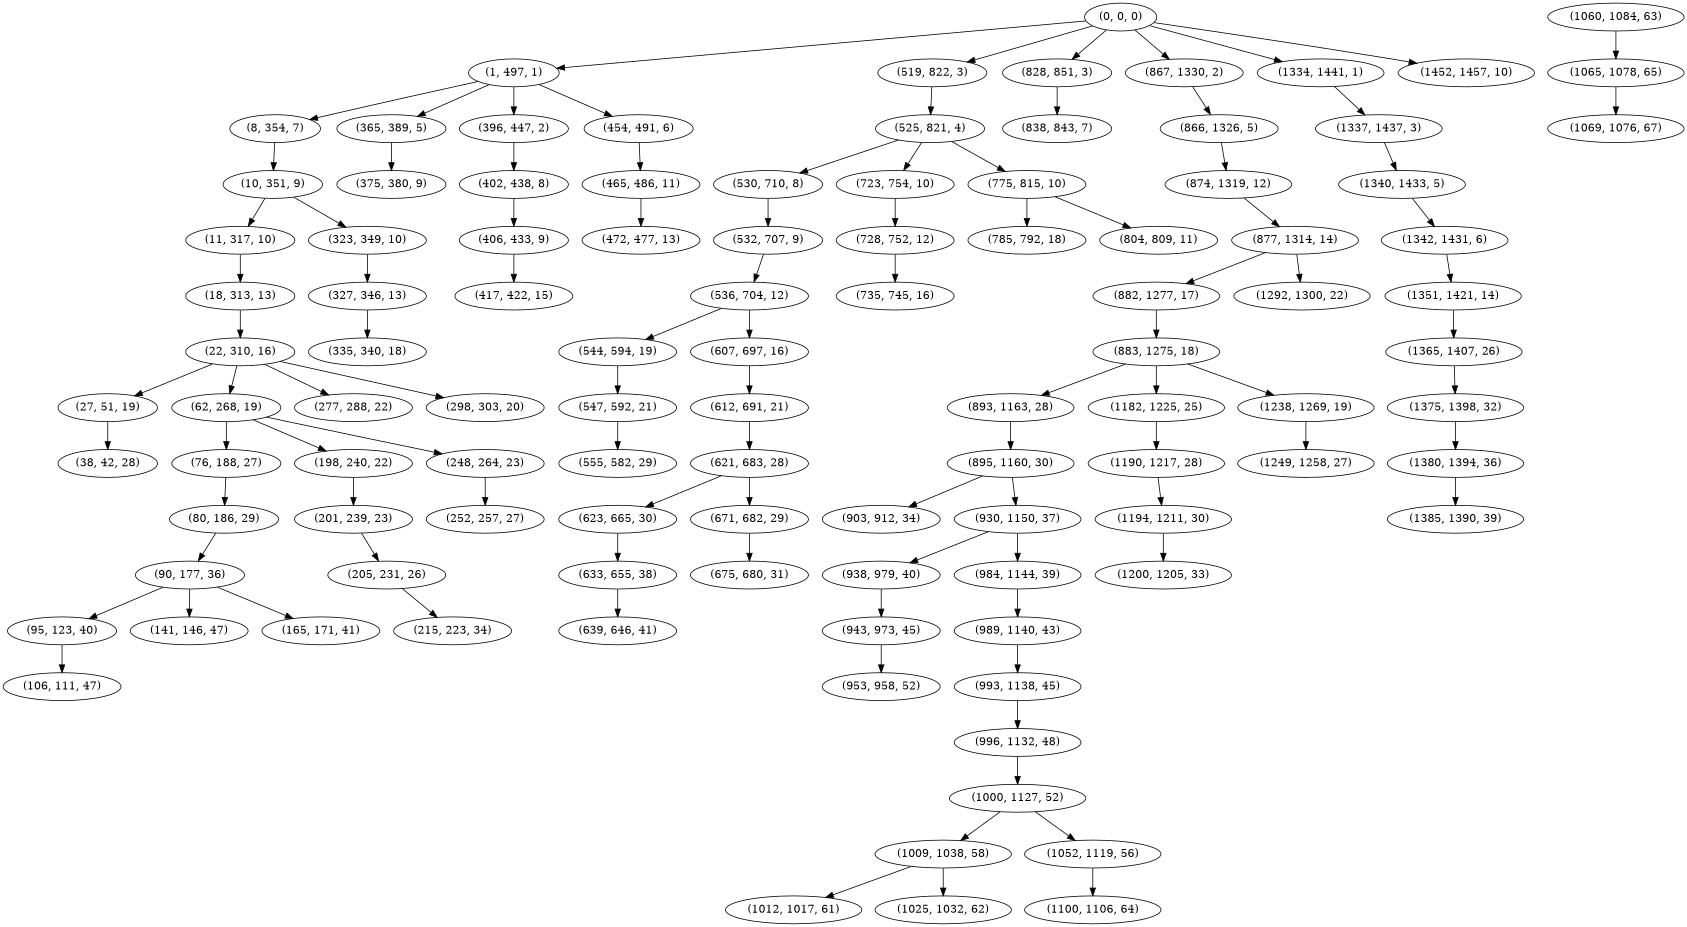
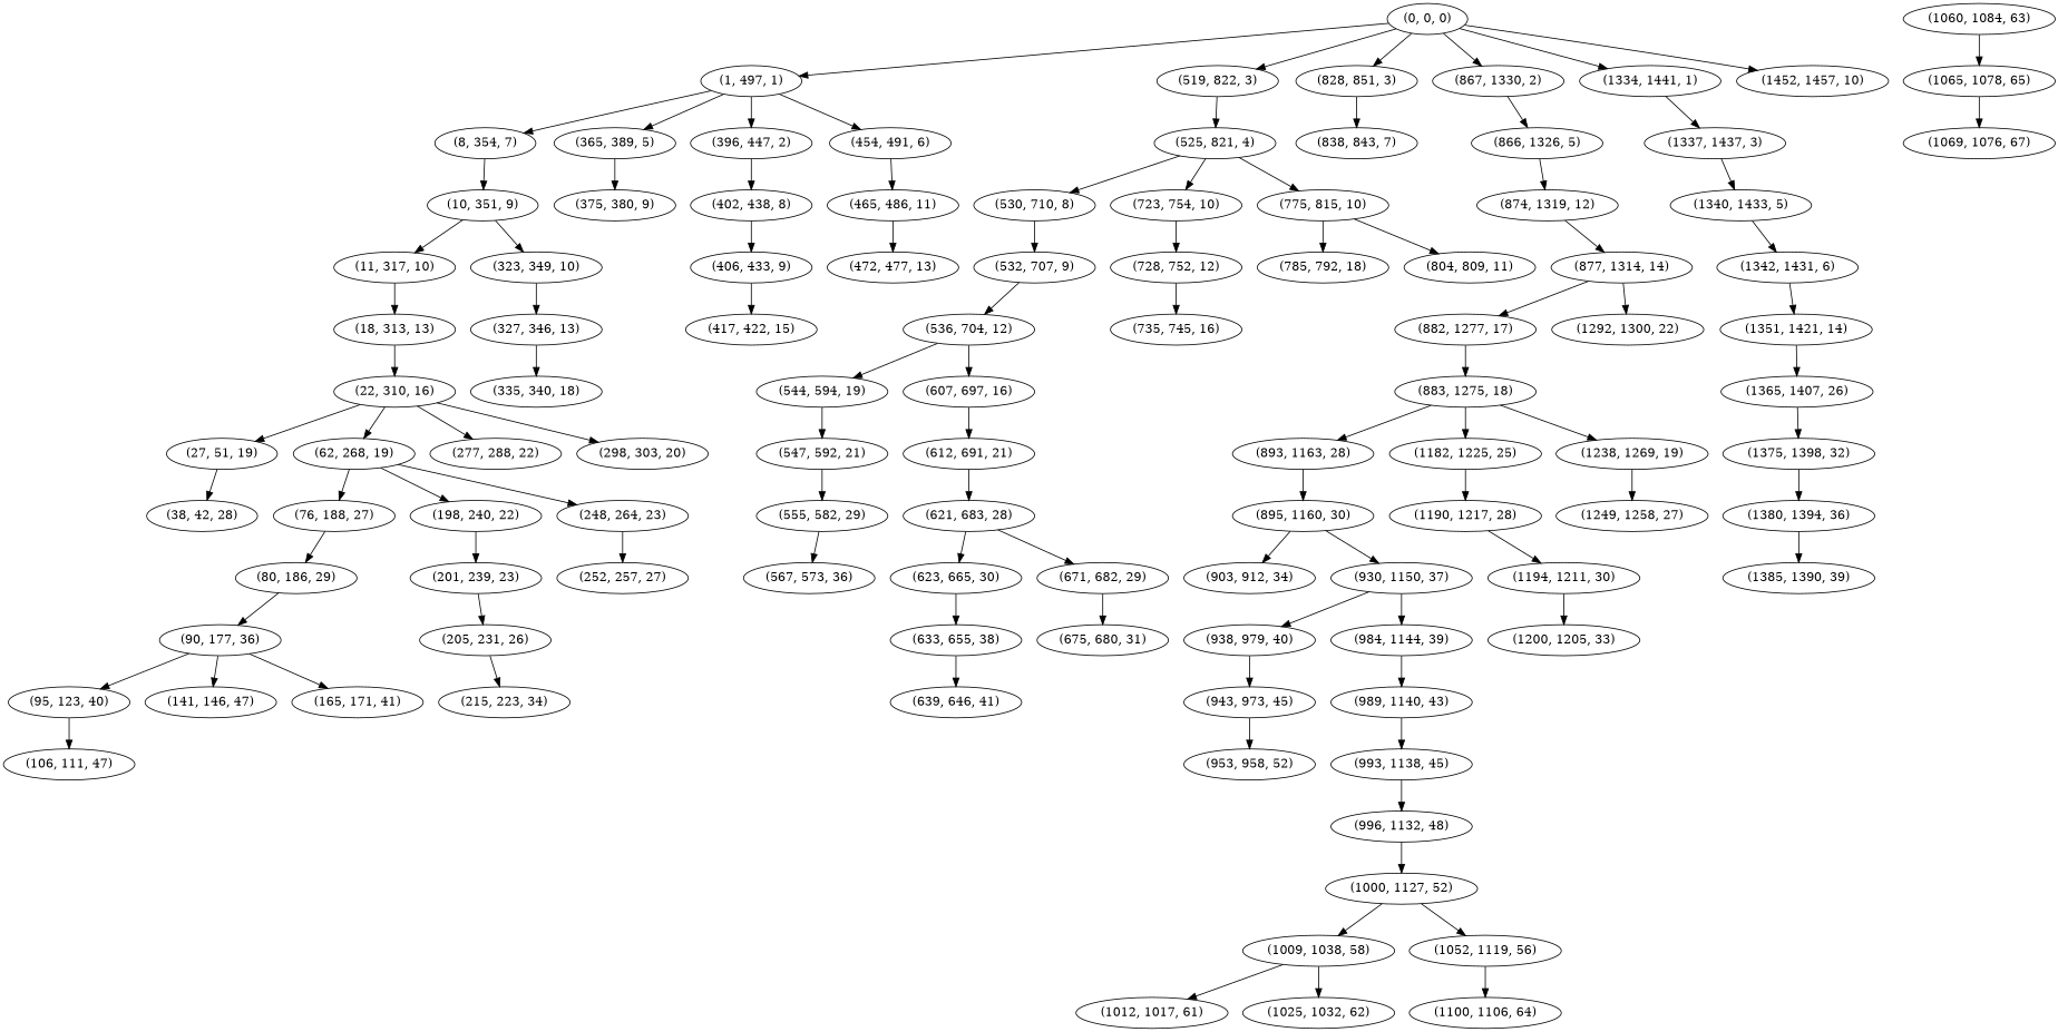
  digraph {
    "(0, 0, 0)"
    "(1, 497, 1)"
    "(519, 822, 3)"
    "(828, 851, 3)"
    n5 [label="(867, 1330, 2)"]
    "(1334, 1441, 1)"
    "(1452, 1457, 10)"
    "(8, 354, 7)"
    "(365, 389, 5)"
    "(396, 447, 2)"
    "(454, 491, 6)"
    "(525, 821, 4)"
    "(838, 843, 7)"
    "(866, 1326, 5)"
    "(1337, 1437, 3)"
    "(10, 351, 9)"
    "(375, 380, 9)"
    "(402, 438, 8)"
    "(465, 486, 11)"
    "(11, 317, 10)"
    "(323, 349, 10)"
    "(18, 313, 13)"
    "(327, 346, 13)"
    "(22, 310, 16)"
    "(27, 51, 19)"
    "(62, 268, 19)"
    "(277, 288, 22)"
    "(298, 303, 20)"
    "(38, 42, 28)"
    "(76, 188, 27)"
    "(198, 240, 22)"
    "(248, 264, 23)"
    "(80, 186, 29)"
    "(201, 239, 23)"
    "(252, 257, 27)"
    "(90, 177, 36)"
    "(95, 123, 40)"
    "(141, 146, 47)"
    "(165, 171, 41)"
    "(106, 111, 47)"
    "(205, 231, 26)"
    "(215, 223, 34)"
    "(335, 340, 18)"
    "(406, 433, 9)"
    "(417, 422, 15)"
    "(472, 477, 13)"
    "(530, 710, 8)"
    "(723, 754, 10)"
    "(775, 815, 10)"
    "(532, 707, 9)"
    "(728, 752, 12)"
    "(785, 792, 18)"
    "(804, 809, 11)"
    "(536, 704, 12)"
    "(544, 594, 19)"
    "(607, 697, 16)"
    "(547, 592, 21)"
    "(612, 691, 21)"
    "(555, 582, 29)"
+   "(567, 573, 36)"
    "(621, 683, 28)"
    "(623, 665, 30)"
    "(671, 682, 29)"
    "(633, 655, 38)"
    "(675, 680, 31)"
    "(639, 646, 41)"
    "(735, 745, 16)"
    "(874, 1319, 12)"
    "(877, 1314, 14)"
    "(882, 1277, 17)"
    "(1292, 1300, 22)"
    "(883, 1275, 18)"
    "(893, 1163, 28)"
    "(1182, 1225, 25)"
    "(1238, 1269, 19)"
    "(895, 1160, 30)"
    "(1190, 1217, 28)"
    "(1249, 1258, 27)"
    "(903, 912, 34)"
    "(930, 1150, 37)"
    "(938, 979, 40)"
    "(984, 1144, 39)"
    "(943, 973, 45)"
    "(989, 1140, 43)"
    "(953, 958, 52)"
    "(993, 1138, 45)"
    "(996, 1132, 48)"
    "(1000, 1127, 52)"
    "(1009, 1038, 58)"
    "(1052, 1119, 56)"
    "(1012, 1017, 61)"
    "(1025, 1032, 62)"
    "(1100, 1106, 64)"
    "(1060, 1084, 63)"
    "(1065, 1078, 65)"
    "(1069, 1076, 67)"
    "(1194, 1211, 30)"
    "(1200, 1205, 33)"
    "(1340, 1433, 5)"
    "(1342, 1431, 6)"
    "(1351, 1421, 14)"
    "(1365, 1407, 26)"
    "(1375, 1398, 32)"
    "(1380, 1394, 36)"
    "(1385, 1390, 39)"
    "(0, 0, 0)" -> "(1, 497, 1)"
    "(0, 0, 0)" -> "(519, 822, 3)"
    "(0, 0, 0)" -> "(828, 851, 3)"
    "(0, 0, 0)" -> n5
    "(0, 0, 0)" -> "(1334, 1441, 1)"
    "(0, 0, 0)" -> "(1452, 1457, 10)"
    "(1, 497, 1)" -> "(8, 354, 7)"
    "(1, 497, 1)" -> "(365, 389, 5)"
    "(1, 497, 1)" -> "(396, 447, 2)"
    "(1, 497, 1)" -> "(454, 491, 6)"
    "(519, 822, 3)" -> "(525, 821, 4)"
    "(828, 851, 3)" -> "(838, 843, 7)"
    n5 -> "(866, 1326, 5)"
    "(1334, 1441, 1)" -> "(1337, 1437, 3)"
    "(8, 354, 7)" -> "(10, 351, 9)"
    "(365, 389, 5)" -> "(375, 380, 9)"
    "(396, 447, 2)" -> "(402, 438, 8)"
    "(454, 491, 6)" -> "(465, 486, 11)"
    "(525, 821, 4)" -> "(530, 710, 8)"
    "(525, 821, 4)" -> "(723, 754, 10)"
    "(525, 821, 4)" -> "(775, 815, 10)"
    "(866, 1326, 5)" -> "(874, 1319, 12)"
    "(1337, 1437, 3)" -> "(1340, 1433, 5)"
    "(10, 351, 9)" -> "(11, 317, 10)"
    "(10, 351, 9)" -> "(323, 349, 10)"
    "(402, 438, 8)" -> "(406, 433, 9)"
    "(465, 486, 11)" -> "(472, 477, 13)"
    "(11, 317, 10)" -> "(18, 313, 13)"
    "(323, 349, 10)" -> "(327, 346, 13)"
    "(18, 313, 13)" -> "(22, 310, 16)"
    "(327, 346, 13)" -> "(335, 340, 18)"
    "(22, 310, 16)" -> "(27, 51, 19)"
    "(22, 310, 16)" -> "(62, 268, 19)"
    "(22, 310, 16)" -> "(277, 288, 22)"
    "(22, 310, 16)" -> "(298, 303, 20)"
    "(27, 51, 19)" -> "(38, 42, 28)"
    "(62, 268, 19)" -> "(76, 188, 27)"
    "(62, 268, 19)" -> "(198, 240, 22)"
    "(62, 268, 19)" -> "(248, 264, 23)"
    "(76, 188, 27)" -> "(80, 186, 29)"
    "(198, 240, 22)" -> "(201, 239, 23)"
    "(248, 264, 23)" -> "(252, 257, 27)"
    "(80, 186, 29)" -> "(90, 177, 36)"
    "(201, 239, 23)" -> "(205, 231, 26)"
    "(90, 177, 36)" -> "(95, 123, 40)"
    "(90, 177, 36)" -> "(141, 146, 47)"
    "(90, 177, 36)" -> "(165, 171, 41)"
    "(95, 123, 40)" -> "(106, 111, 47)"
    "(205, 231, 26)" -> "(215, 223, 34)"
    "(406, 433, 9)" -> "(417, 422, 15)"
    "(530, 710, 8)" -> "(532, 707, 9)"
    "(723, 754, 10)" -> "(728, 752, 12)"
    "(775, 815, 10)" -> "(785, 792, 18)"
    "(775, 815, 10)" -> "(804, 809, 11)"
    "(532, 707, 9)" -> "(536, 704, 12)"
    "(728, 752, 12)" -> "(735, 745, 16)"
    "(536, 704, 12)" -> "(544, 594, 19)"
    "(536, 704, 12)" -> "(607, 697, 16)"
    "(544, 594, 19)" -> "(547, 592, 21)"
    "(607, 697, 16)" -> "(612, 691, 21)"
    "(547, 592, 21)" -> "(555, 582, 29)"
    "(612, 691, 21)" -> "(621, 683, 28)"
+   "(555, 582, 29)" -> "(567, 573, 36)"
    "(621, 683, 28)" -> "(623, 665, 30)"
    "(621, 683, 28)" -> "(671, 682, 29)"
    "(623, 665, 30)" -> "(633, 655, 38)"
    "(671, 682, 29)" -> "(675, 680, 31)"
    "(633, 655, 38)" -> "(639, 646, 41)"
    "(874, 1319, 12)" -> "(877, 1314, 14)"
    "(877, 1314, 14)" -> "(882, 1277, 17)"
    "(877, 1314, 14)" -> "(1292, 1300, 22)"
    "(882, 1277, 17)" -> "(883, 1275, 18)"
    "(883, 1275, 18)" -> "(893, 1163, 28)"
    "(883, 1275, 18)" -> "(1182, 1225, 25)"
    "(883, 1275, 18)" -> "(1238, 1269, 19)"
    "(893, 1163, 28)" -> "(895, 1160, 30)"
    "(1182, 1225, 25)" -> "(1190, 1217, 28)"
    "(1238, 1269, 19)" -> "(1249, 1258, 27)"
    "(895, 1160, 30)" -> "(903, 912, 34)"
    "(895, 1160, 30)" -> "(930, 1150, 37)"
    "(1190, 1217, 28)" -> "(1194, 1211, 30)"
    "(930, 1150, 37)" -> "(938, 979, 40)"
    "(930, 1150, 37)" -> "(984, 1144, 39)"
    "(938, 979, 40)" -> "(943, 973, 45)"
    "(984, 1144, 39)" -> "(989, 1140, 43)"
    "(943, 973, 45)" -> "(953, 958, 52)"
    "(989, 1140, 43)" -> "(993, 1138, 45)"
    "(993, 1138, 45)" -> "(996, 1132, 48)"
    "(996, 1132, 48)" -> "(1000, 1127, 52)"
    "(1000, 1127, 52)" -> "(1009, 1038, 58)"
    "(1000, 1127, 52)" -> "(1052, 1119, 56)"
    "(1009, 1038, 58)" -> "(1012, 1017, 61)"
    "(1009, 1038, 58)" -> "(1025, 1032, 62)"
    "(1052, 1119, 56)" -> "(1100, 1106, 64)"
    "(1060, 1084, 63)" -> "(1065, 1078, 65)"
    "(1065, 1078, 65)" -> "(1069, 1076, 67)"
    "(1194, 1211, 30)" -> "(1200, 1205, 33)"
    "(1340, 1433, 5)" -> "(1342, 1431, 6)"
    "(1342, 1431, 6)" -> "(1351, 1421, 14)"
    "(1351, 1421, 14)" -> "(1365, 1407, 26)"
    "(1365, 1407, 26)" -> "(1375, 1398, 32)"
    "(1375, 1398, 32)" -> "(1380, 1394, 36)"
    "(1380, 1394, 36)" -> "(1385, 1390, 39)"
  }
